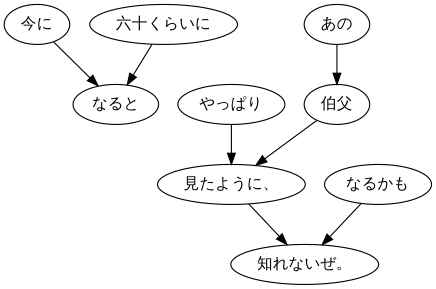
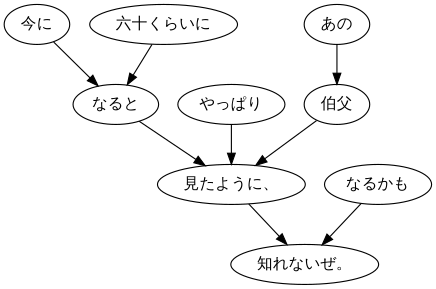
  digraph {
    n1 [label="知れないぜ。"]
    n2 [label="今に"]
    n3 [label="なると"]
    n4 [label="見たように、"]
    n5 [label="六十くらいに"]
    n6 [label="やっぱり"]
    n7 [label="あの"]
    n8 [label="伯父"]
    n9 [label="なるかも"]
    n2 -> n3
+   n3 -> n4
    n4 -> n1
    n5 -> n3
    n6 -> n4
    n7 -> n8
    n8 -> n4
    n9 -> n1
  }
